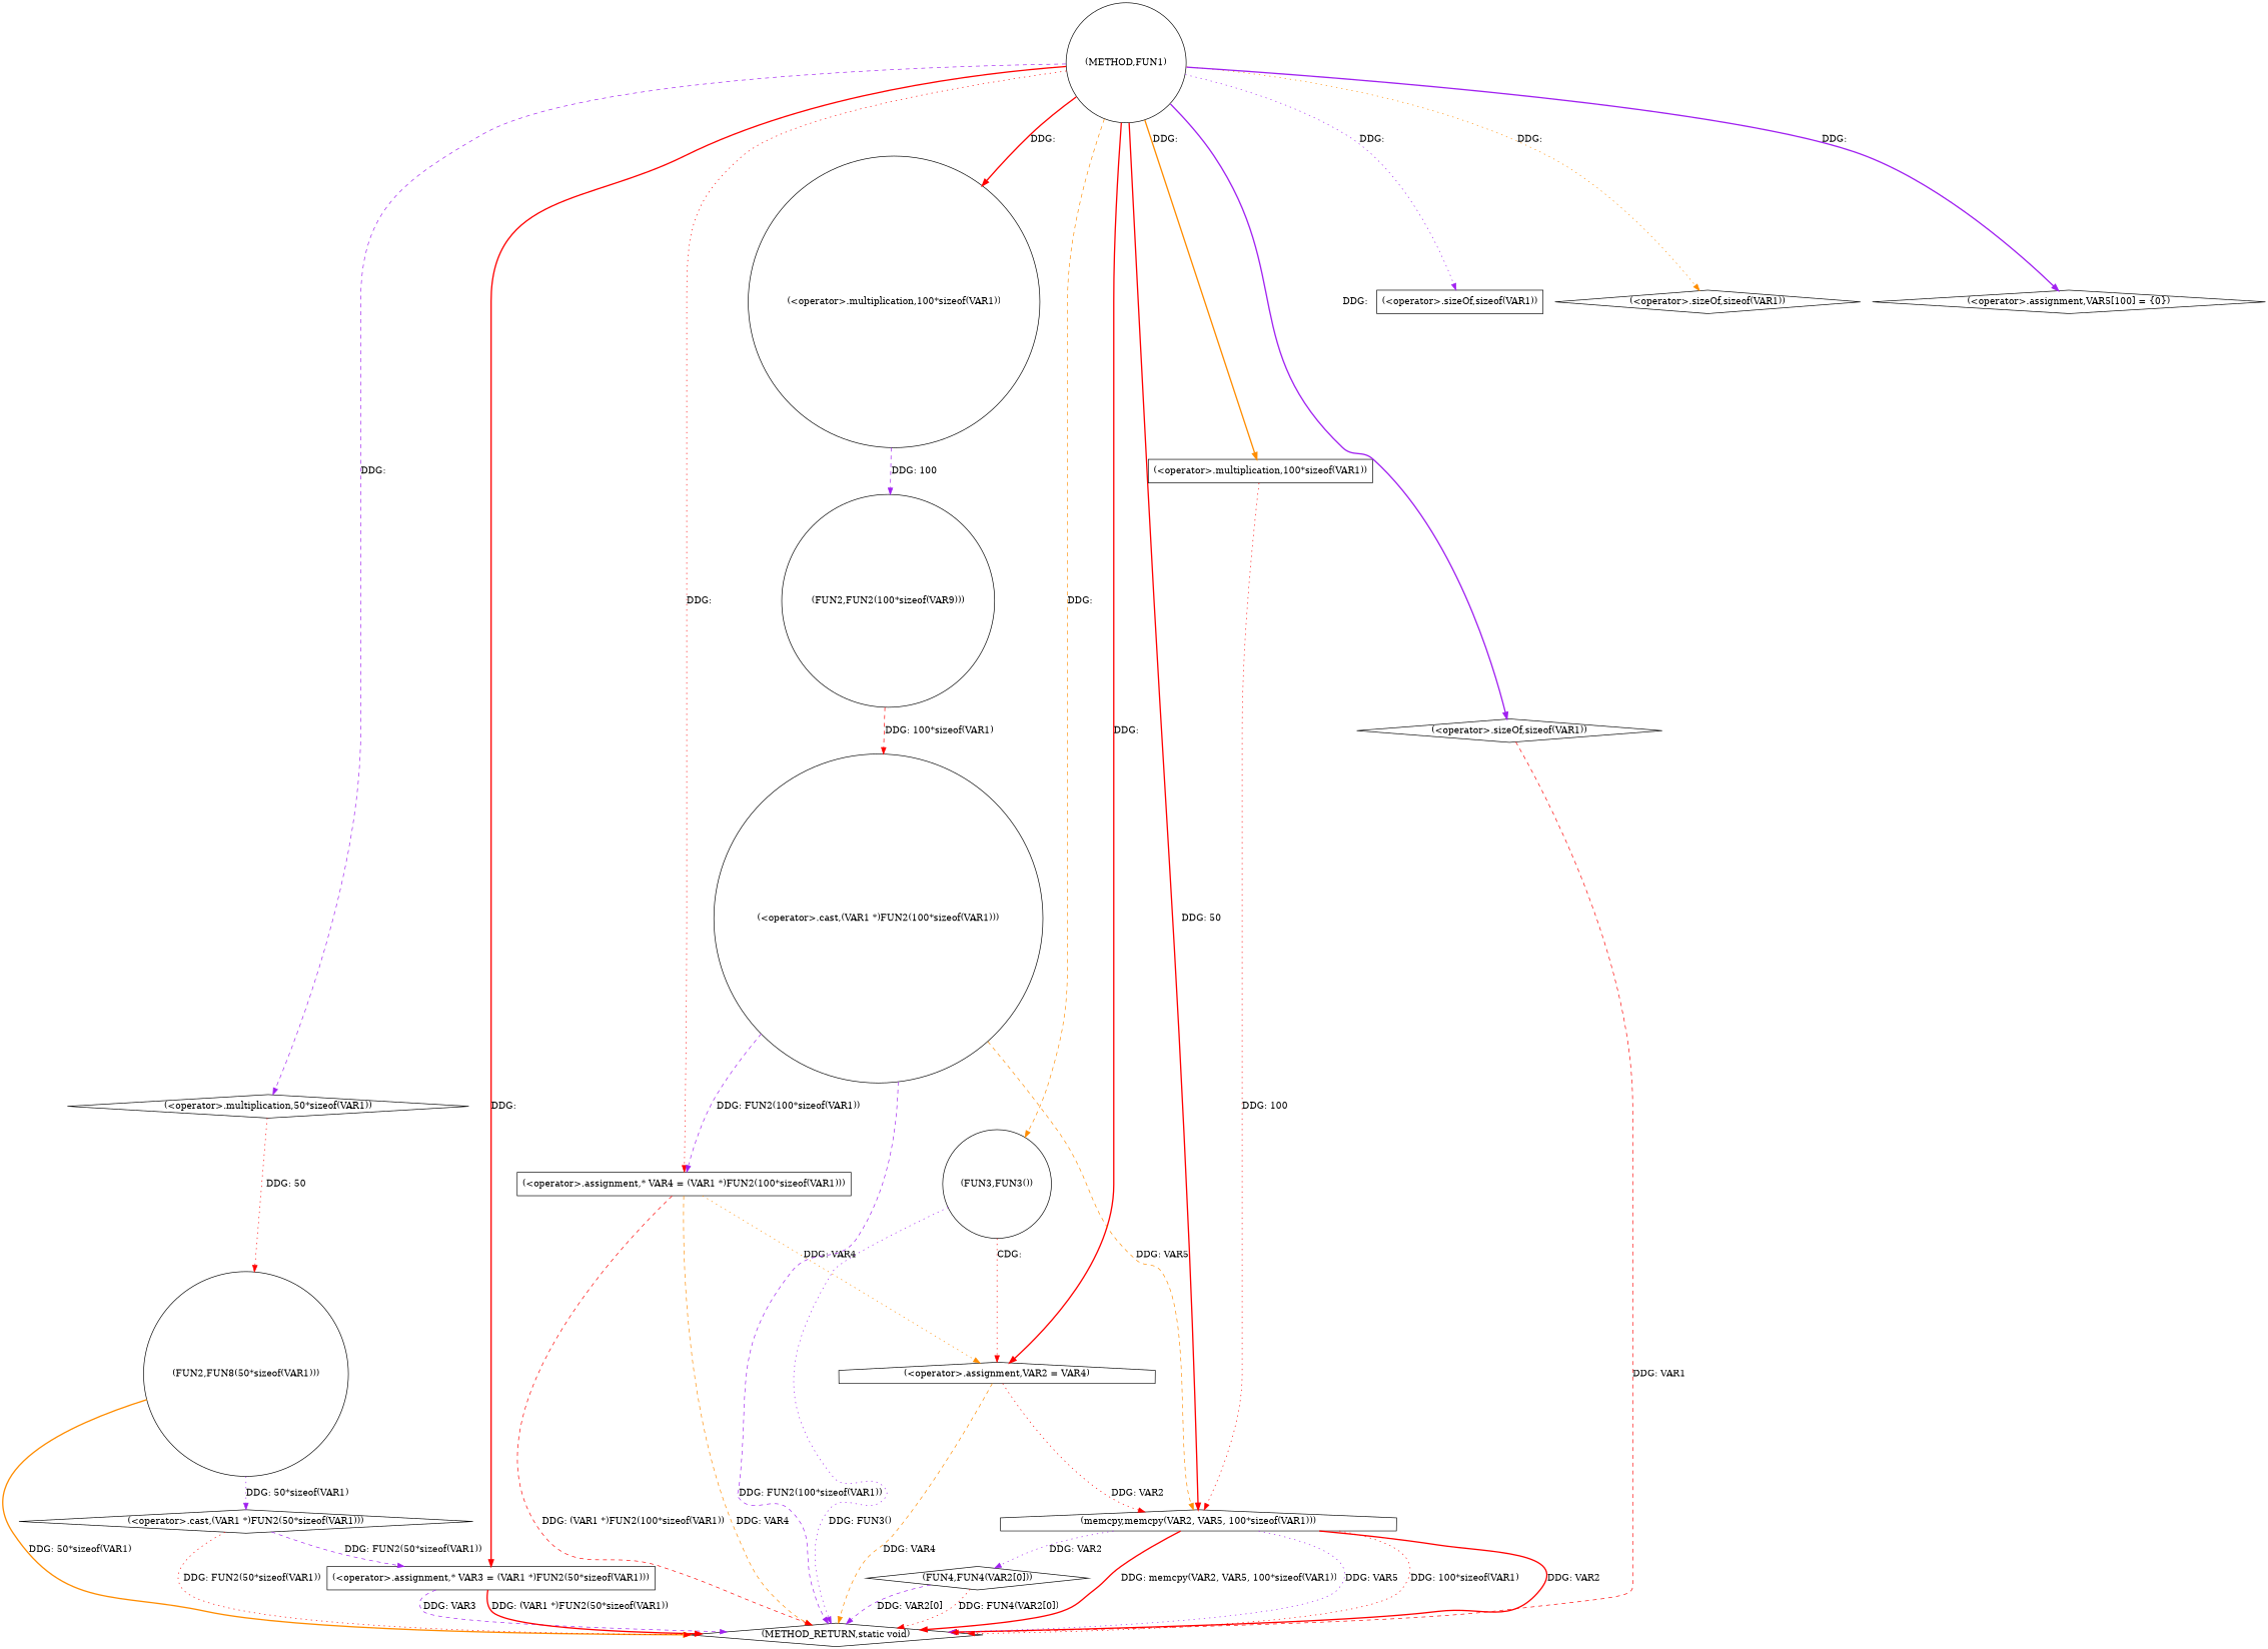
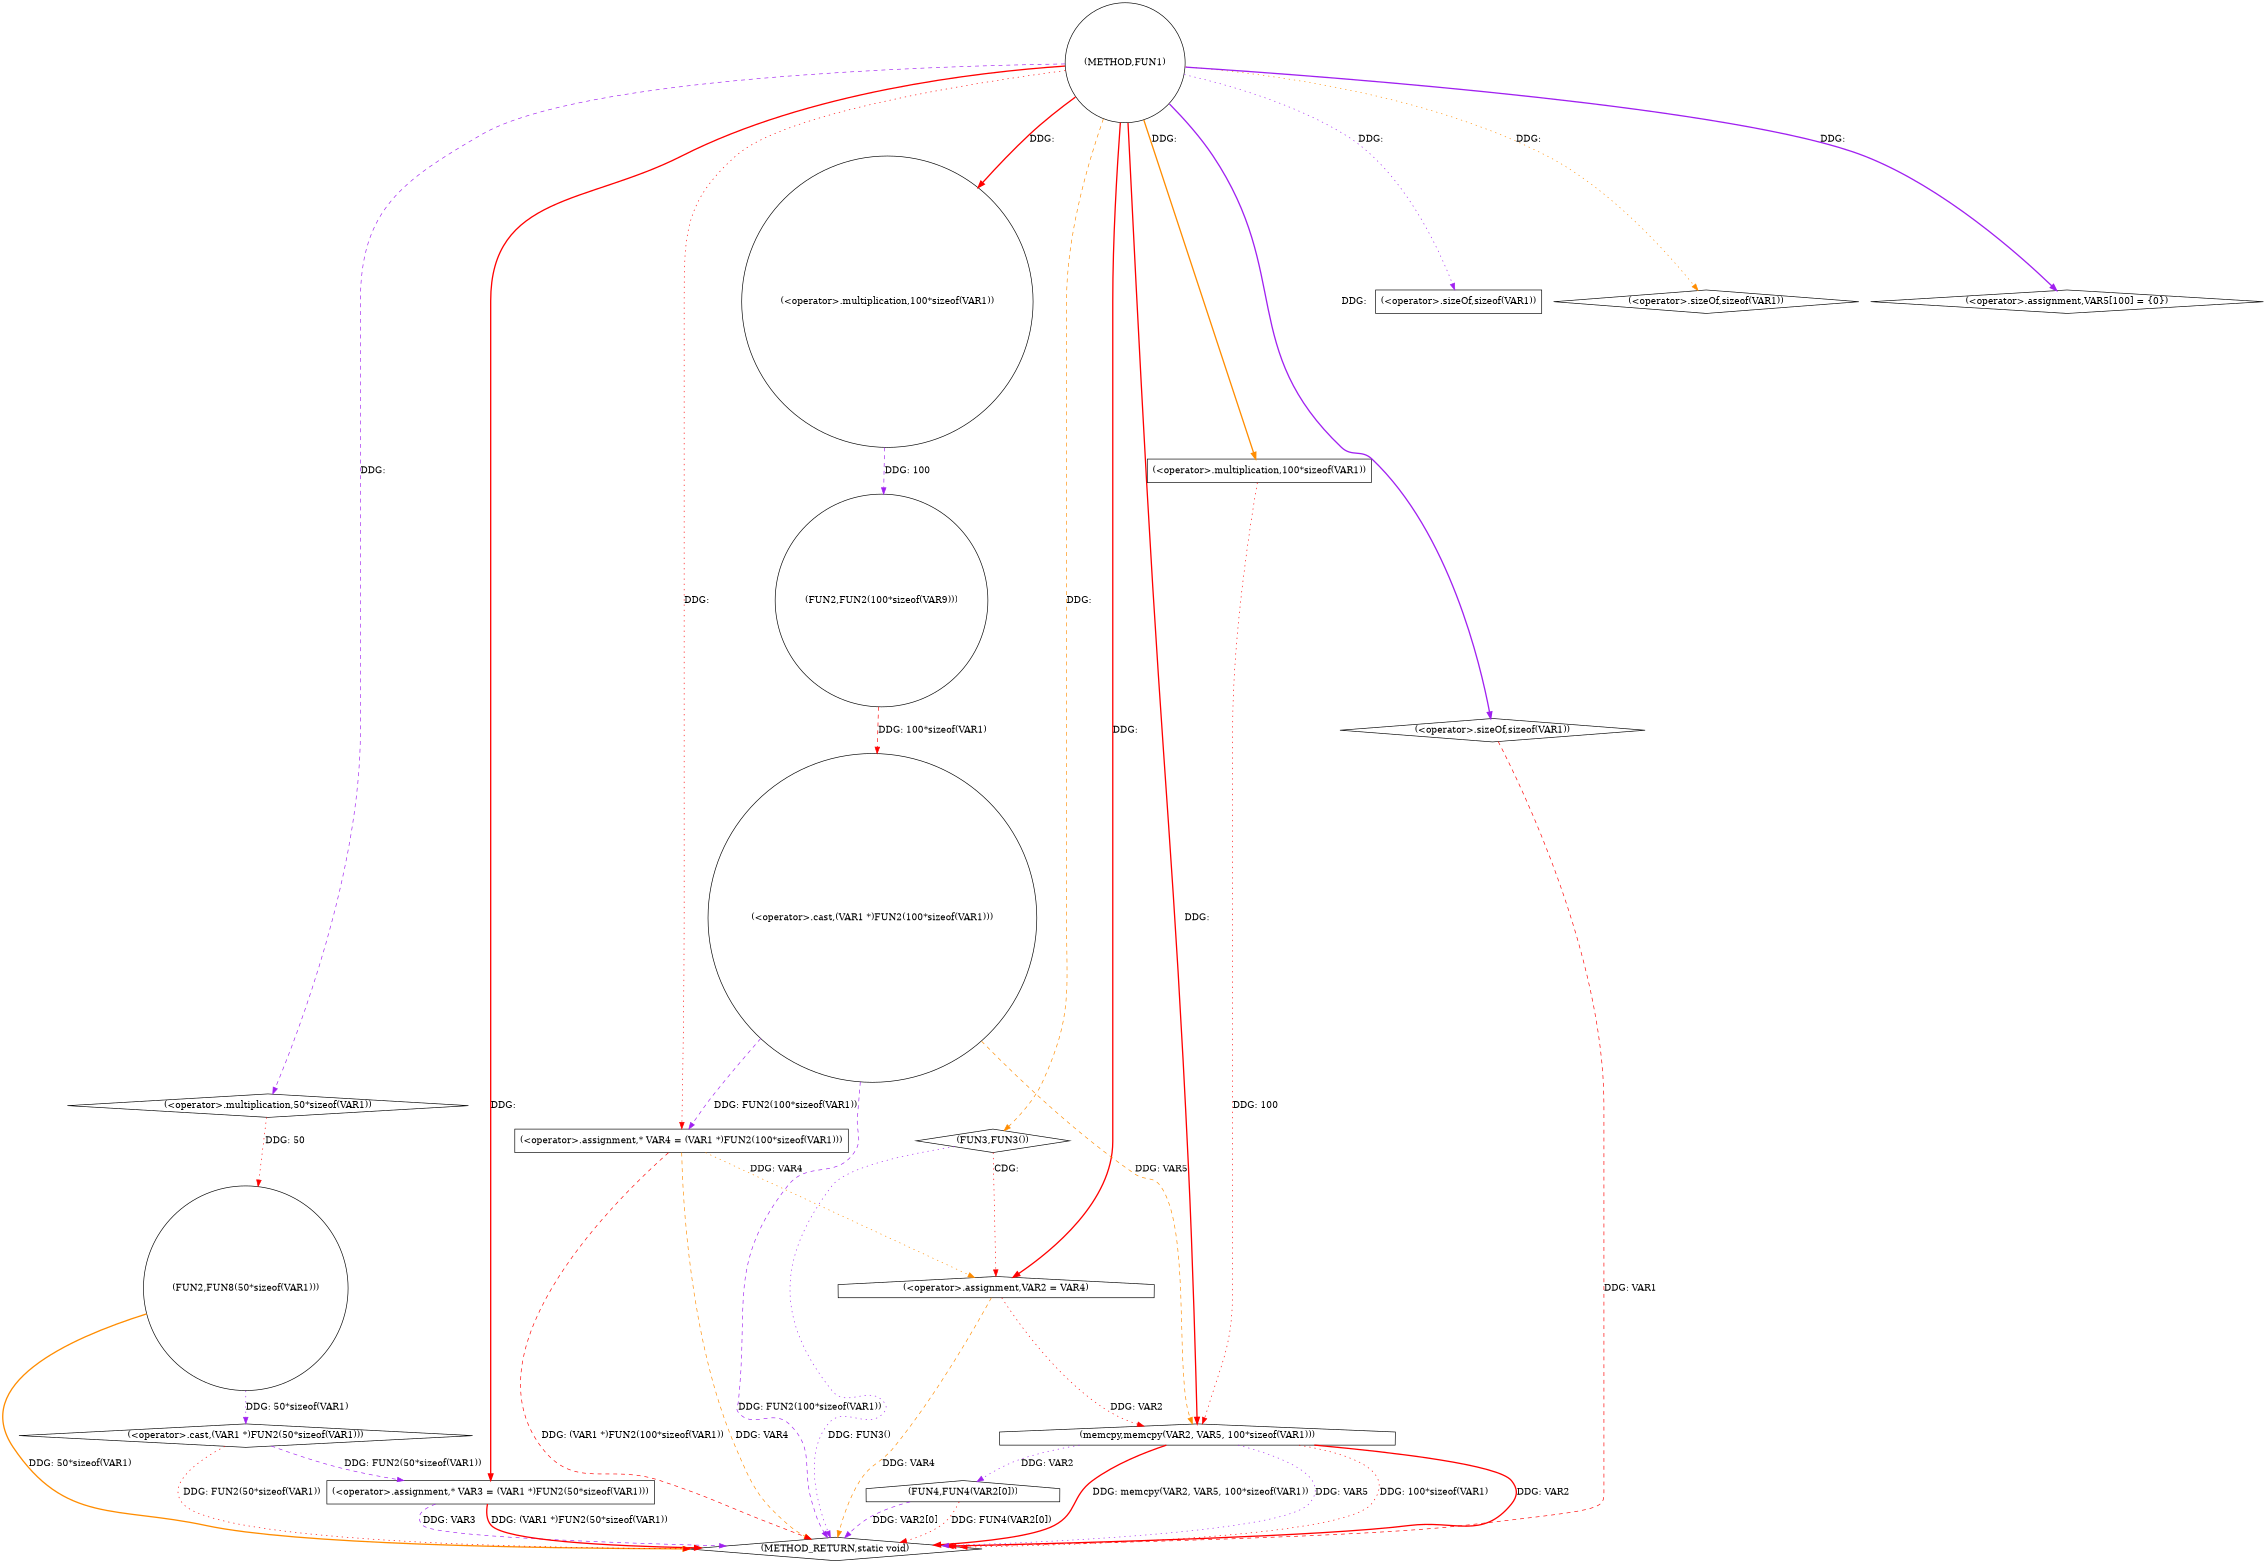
  digraph {
    node [shape=diamond]
    edge [color=red style=dotted]
    n1 [label="(METHOD,FUN1)" shape=circle]
    n2 [label="(<operator>.assignment,* VAR3 = (VAR1 *)FUN2(50*sizeof(VAR1)))" shape=box]
    n3 [label="(<operator>.multiplication,50*sizeof(VAR1))"]
    n4 [label="(<operator>.sizeOf,sizeof(VAR1))" shape=box]
    n5 [label="(<operator>.assignment,* VAR4 = (VAR1 *)FUN2(100*sizeof(VAR1)))" shape=box]
    n6 [label="(<operator>.multiplication,100*sizeof(VAR1))" shape=circle]
    n7 [label="(<operator>.sizeOf,sizeof(VAR1))"]
-   n8 [label="(FUN3,FUN3())" shape=circle]
+   n8 [label="(FUN3,FUN3())"]
    n9 [label="(<operator>.assignment,VAR2 = VAR4)" shape=house]
    n10 [label="(<operator>.assignment,VAR5[100] = {0})"]
    n11 [label="(memcpy,memcpy(VAR2, VAR5, 100*sizeof(VAR1)))" shape=house]
    n12 [label="(<operator>.multiplication,100*sizeof(VAR1))" shape=box]
    n13 [label="(<operator>.sizeOf,sizeof(VAR1))"]
    n14 [label="(METHOD_RETURN,static void)"]
    n15 [label="(FUN2,FUN8(50*sizeof(VAR1)))" shape=circle]
    n16 [label="(FUN2,FUN2(100*sizeof(VAR9)))" shape=circle]
-   n17 [label="(FUN4,FUN4(VAR2[0]))"]
+   n17 [label="(FUN4,FUN4(VAR2[0]))" shape=house]
    n18 [label="(<operator>.cast,(VAR1 *)FUN2(50*sizeof(VAR1)))"]
    n19 [label="(<operator>.cast,(VAR1 *)FUN2(100*sizeof(VAR1)))" shape=circle]
    n1 -> n2 [label="DDG: " style=bold]
    n1 -> n3 [color=purple label="DDG: " style=dashed]
    n1 -> n4 [color=purple label="DDG: "]
    n1 -> n5 [label="DDG: "]
    n1 -> n6 [label="DDG: " style=bold]
    n1 -> n7 [color=darkorange label="DDG: "]
    n1 -> n8 [color=darkorange label="DDG: " style=dashed]
    n1 -> n9 [label="DDG: " style=bold]
    n1 -> n10 [color=purple label="DDG: " style=bold]
-   n1 -> n11 [label="DDG: 50" style=bold]
+   n1 -> n11 [label="DDG: " style=bold]
    n1 -> n12 [color=darkorange label="DDG: " style=bold]
    n1 -> n13 [color=purple label="DDG: " style=bold]
    n2 -> n14 [color=purple label="DDG: VAR3" style=dashed]
    n2 -> n14 [label="DDG: (VAR1 *)FUN2(50*sizeof(VAR1))" style=bold]
    n3 -> n15 [label="DDG: 50"]
    n5 -> n9 [color=darkorange label="DDG: VAR4"]
    n5 -> n14 [color=darkorange label="DDG: VAR4" style=dashed]
    n5 -> n14 [label="DDG: (VAR1 *)FUN2(100*sizeof(VAR1))" style=dashed]
    n6 -> n16 [color=purple label="DDG: 100" style=dashed]
    n8 -> n9 [label="CDG: "]
    n8 -> n14 [color=purple label="DDG: FUN3()"]
    n9 -> n11 [label="DDG: VAR2"]
    n9 -> n14 [color=darkorange label="DDG: VAR4" style=dashed]
    n11 -> n14 [label="DDG: VAR2" style=bold]
    n11 -> n14 [label="DDG: memcpy(VAR2, VAR5, 100*sizeof(VAR1))" style=bold]
    n11 -> n14 [color=purple label="DDG: VAR5"]
    n11 -> n14 [label="DDG: 100*sizeof(VAR1)"]
    n11 -> n17 [color=purple label="DDG: VAR2"]
    n12 -> n11 [label="DDG: 100"]
    n13 -> n14 [label="DDG: VAR1" style=dashed]
    n15 -> n14 [color=darkorange label="DDG: 50*sizeof(VAR1)" style=bold]
    n15 -> n18 [color=purple label="DDG: 50*sizeof(VAR1)"]
    n16 -> n19 [label="DDG: 100*sizeof(VAR1)" style=dashed]
    n17 -> n14 [label="DDG: FUN4(VAR2[0])"]
    n17 -> n14 [color=purple label="DDG: VAR2[0]" style=dashed]
    n18 -> n2 [color=purple label="DDG: FUN2(50*sizeof(VAR1))" style=dashed]
    n18 -> n14 [label="DDG: FUN2(50*sizeof(VAR1))"]
    n19 -> n5 [color=purple label="DDG: FUN2(100*sizeof(VAR1))" style=dashed]
    n19 -> n11 [color=darkorange label="DDG: VAR5" style=dashed]
    n19 -> n14 [color=purple label="DDG: FUN2(100*sizeof(VAR1))" style=dashed]
  }
